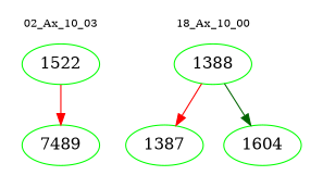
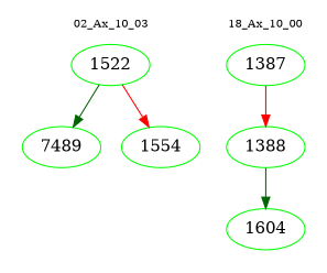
  digraph {
    node [color=green]
    edge [color=darkgreen]
    n1 [label=1522]
    n2 [label=7489]
+   n3 [label=1554]
    n4 [label=1388]
    n5 [label=1387]
    n6 [label=1604]
    subgraph cluster_1 {
      color=white
      fontsize=10
      label="02_Ax_10_03"
      n1
      n2
+     n3
    }
    subgraph cluster_2 {
      color=white
      fontsize=10
      label="18_Ax_10_00"
      n4
      n5
      n6
    }
-   n1 -> n2 [color=red]
-   n4 -> n5 [color=red]
+   n1 -> n2
+   n1 -> n3 [color=red]
+   n5 -> n4 [color=red]
    n4 -> n6
  }
